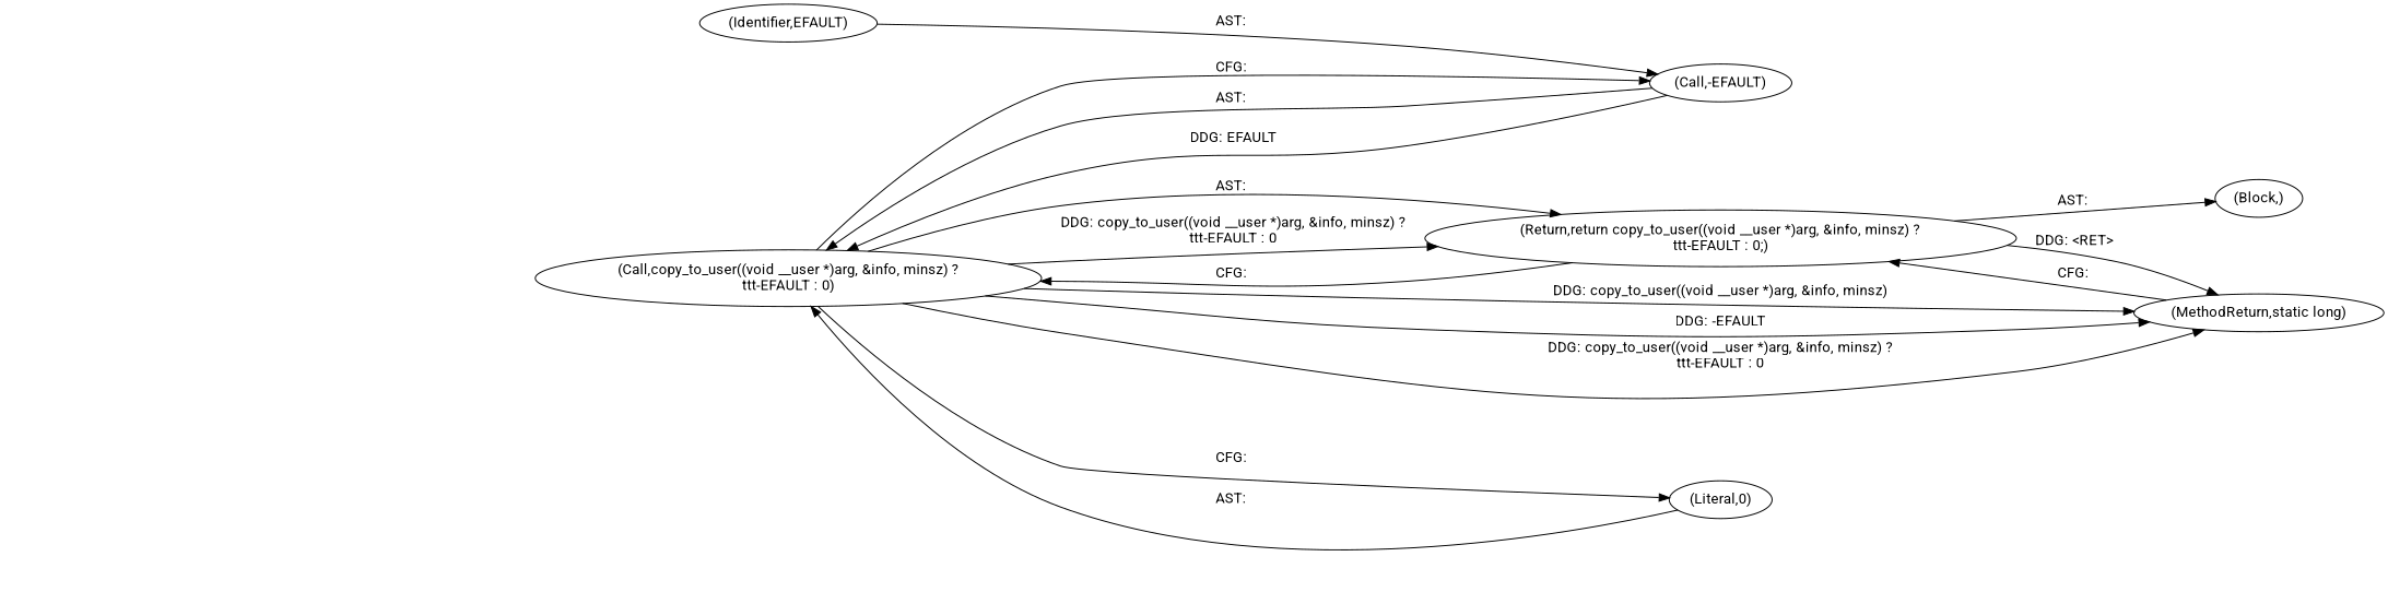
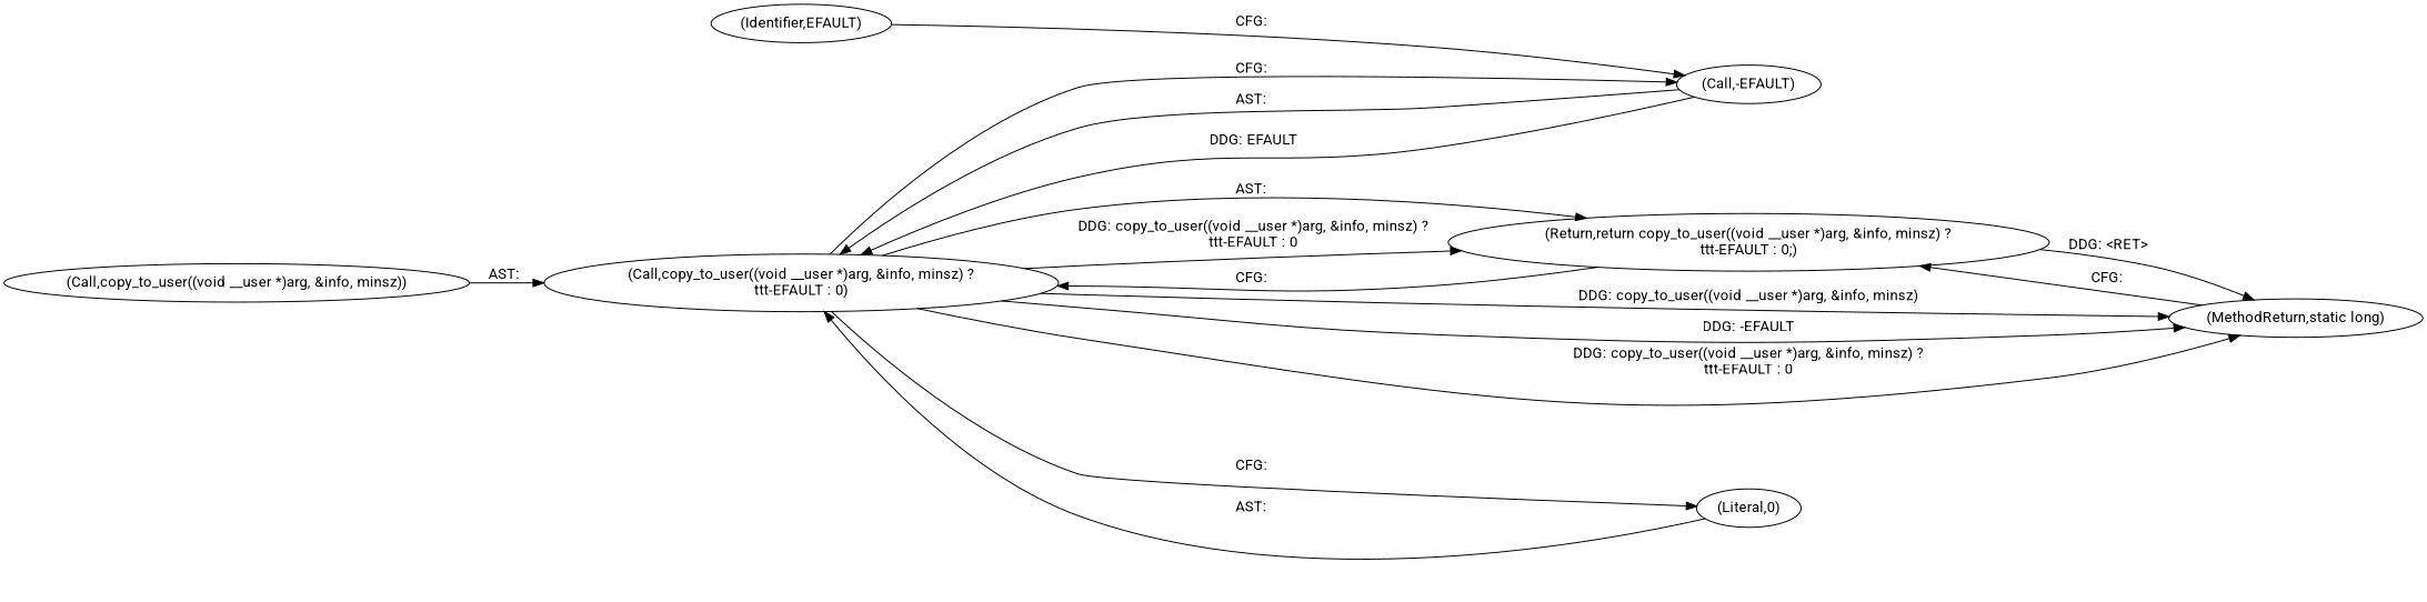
  digraph {
    fontname=Roboto
    rankdir=LR
    node [fontname=Roboto]
    edge [fontname=Roboto]
    n1 [label="(Call,copy_to_user((void __user *)arg, &info, minsz) ?\n\t\t\t-EFAULT : 0)"]
    n2 [label="(Call,-EFAULT)"]
    n3 [label="(Return,return copy_to_user((void __user *)arg, &info, minsz) ?\n\t\t\t-EFAULT : 0;)"]
    n4 [label="(MethodReturn,static long)"]
    n5 [label="(Literal,0)"]
-   n6 [label="(Block,)"]
    n7 [label="(Identifier,EFAULT)"]
+   n8 [label="(Call,copy_to_user((void __user *)arg, &info, minsz))"]
    n1 -> n2 [label="CFG: "]
    n1 -> n3 [label="AST: "]
    n1 -> n3 [label="DDG: copy_to_user((void __user *)arg, &info, minsz) ?\n\t\t\t-EFAULT : 0"]
    n1 -> n4 [label="DDG: copy_to_user((void __user *)arg, &info, minsz)"]
    n1 -> n4 [label="DDG: -EFAULT"]
    n1 -> n4 [label="DDG: copy_to_user((void __user *)arg, &info, minsz) ?\n\t\t\t-EFAULT : 0"]
    n1 -> n5 [label="CFG: "]
    n2 -> n1 [label="AST: "]
    n2 -> n1 [label="DDG: EFAULT"]
    n3 -> n1 [label="CFG: "]
    n3 -> n4 [label="DDG: <RET>"]
-   n3 -> n6 [label="AST: "]
    n4 -> n3 [label="CFG: "]
    n5 -> n1 [label="AST: "]
-   n7 -> n2 [label="AST: "]
+   n7 -> n2 [label="CFG: "]
+   n8 -> n1 [label="AST: "]
  }
